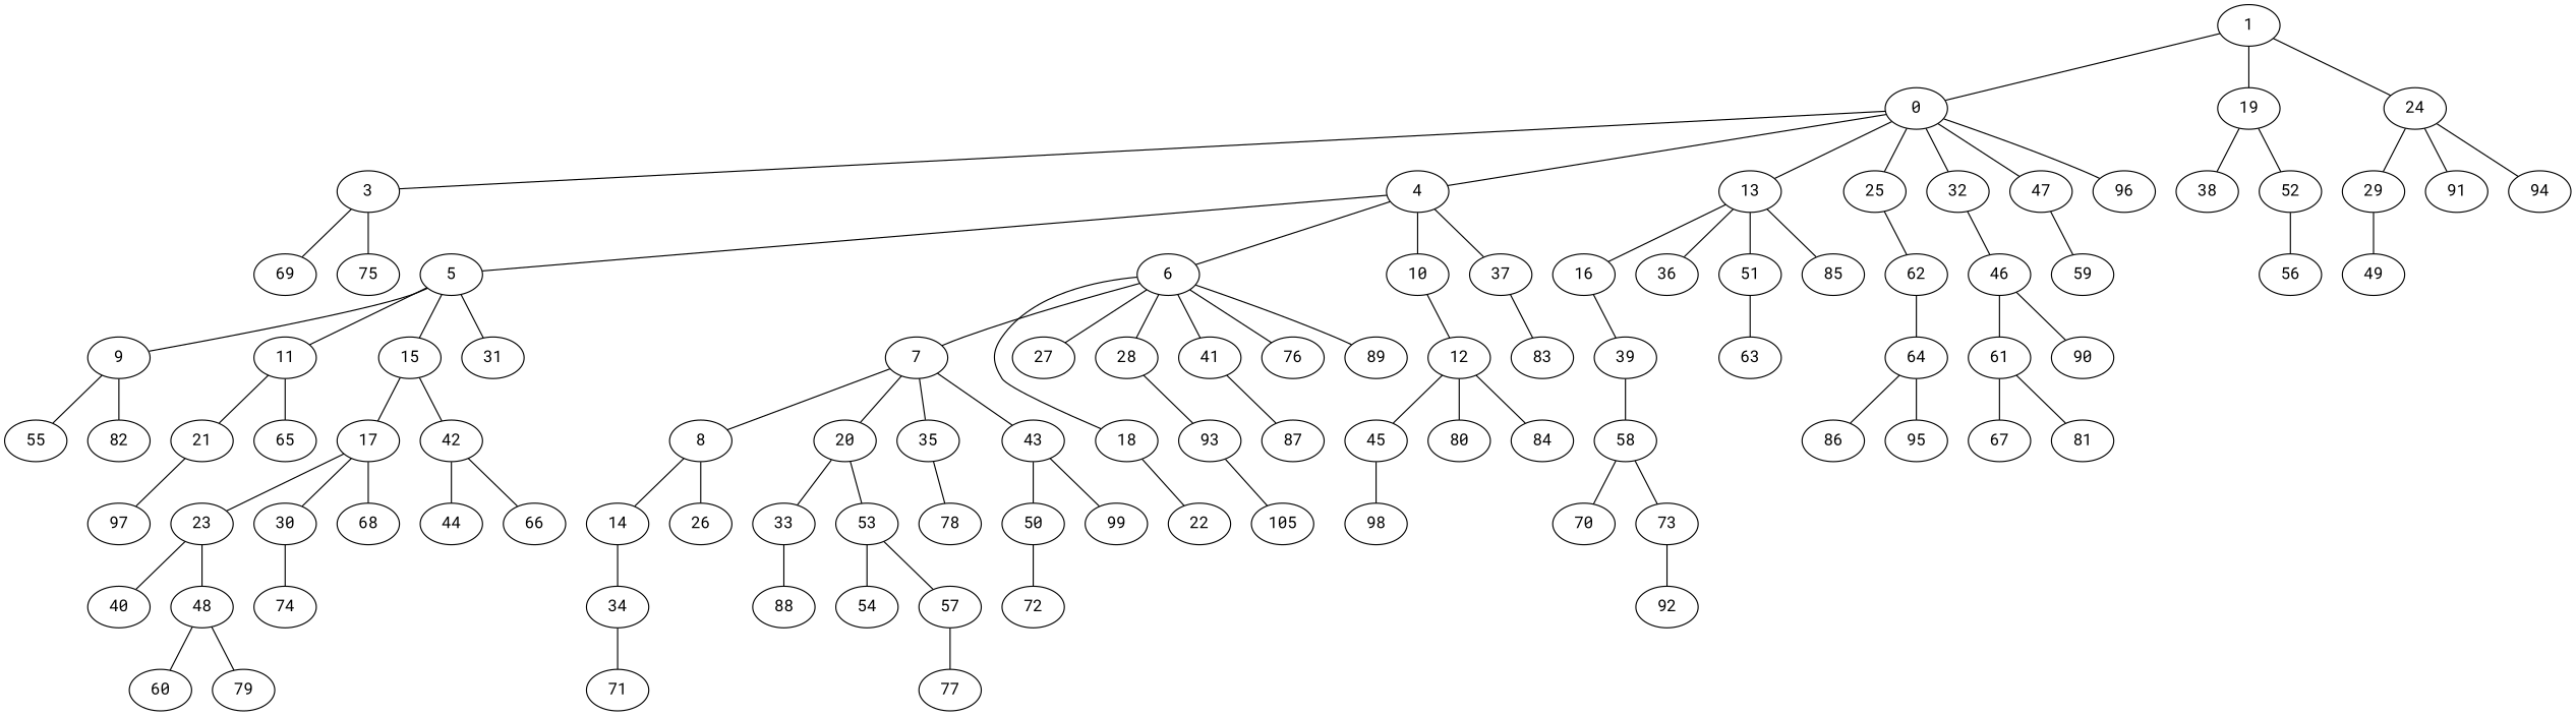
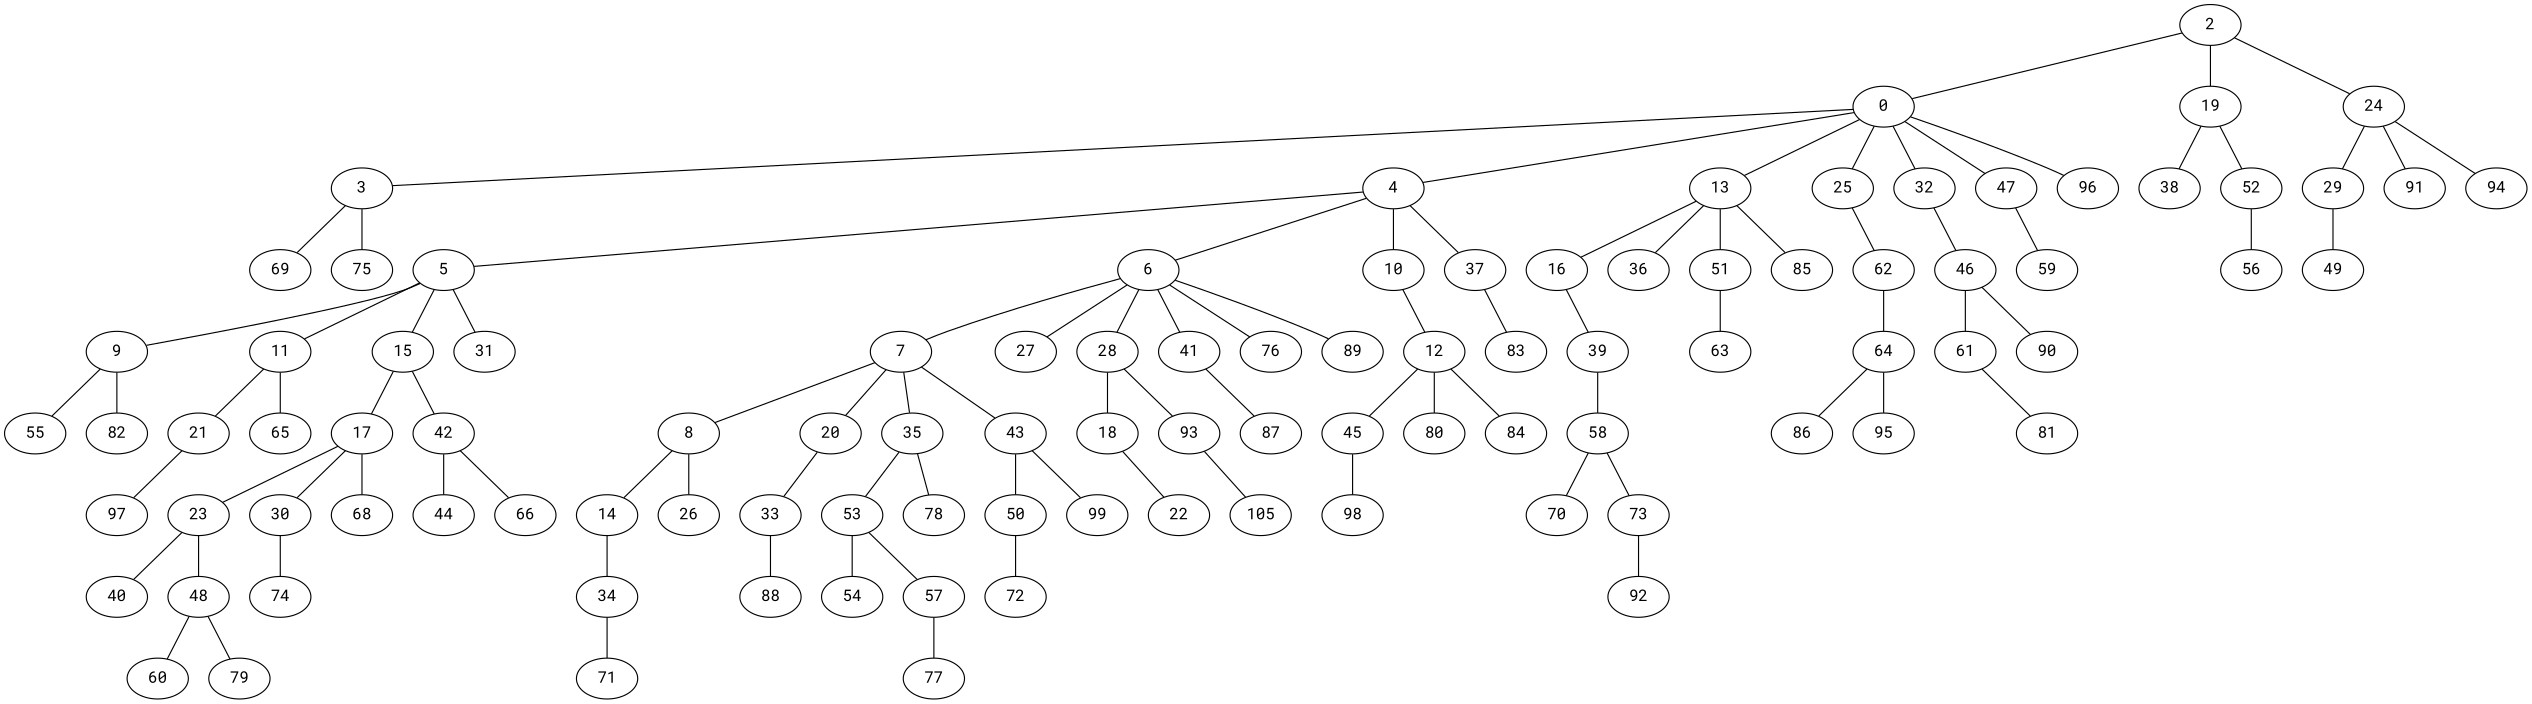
  graph {
    fontname="Roboto Mono"
    node [fontname="Roboto Mono"]
    edge [fontname="Roboto Mono"]
    n1 [label=0]
-   1
+   1 [label=2]
    19
    24
    3
    4
    13
    25
    32
    47
    96
    38
    52
    29
    91
    94
    69
    75
    5
    6
    10
    37
    16
    36
    51
    85
    62
    46
    59
    56
    49
    9
    11
    15
    31
    7
    18
    27
    28
    41
    76
    89
    12
    83
    39
    63
    64
    61
    90
    55
    82
    21
    65
    17
    42
    8
    20
    35
    43
    22
    93
    87
    45
    80
    84
    97
    23
    30
    68
    44
    66
    14
    26
    33
    53
    78
    50
    99
    n79 [label=105]
    34
    88
    54
    57
    72
    71
    98
    58
    40
    48
    74
    70
    73
    60
    79
    77
    86
    95
-   67
    81
    92
    n1 -- 3
    n1 -- 4
    n1 -- 13
    n1 -- 25
    n1 -- 32
    n1 -- 47
    n1 -- 96
    1 -- n1
    1 -- 19
    1 -- 24
    19 -- 38
    19 -- 52
    24 -- 29
    24 -- 91
    24 -- 94
    3 -- 69
    3 -- 75
    4 -- 5
    4 -- 6
    4 -- 10
    4 -- 37
    13 -- 16
    13 -- 36
    13 -- 51
    13 -- 85
    25 -- 62
    32 -- 46
    47 -- 59
    52 -- 56
    29 -- 49
    5 -- 9
    5 -- 11
    5 -- 15
    5 -- 31
    6 -- 7
-   6 -- 18
+   28 -- 18
    6 -- 27
    6 -- 28
    6 -- 41
    6 -- 76
    6 -- 89
    10 -- 12
    37 -- 83
    16 -- 39
    51 -- 63
    62 -- 64
    46 -- 61
    46 -- 90
    9 -- 55
    9 -- 82
    11 -- 21
    11 -- 65
    15 -- 17
    15 -- 42
    7 -- 8
    7 -- 20
    7 -- 35
    7 -- 43
    18 -- 22
    28 -- 93
    41 -- 87
    12 -- 45
    12 -- 80
    12 -- 84
    39 -- 58
    64 -- 86
    64 -- 95
-   61 -- 67
    61 -- 81
    21 -- 97
    17 -- 23
    17 -- 30
    17 -- 68
    42 -- 44
    42 -- 66
    8 -- 14
    8 -- 26
    20 -- 33
-   20 -- 53
+   35 -- 53
    35 -- 78
    43 -- 50
    43 -- 99
    93 -- n79
    45 -- 98
    23 -- 40
    23 -- 48
    30 -- 74
    14 -- 34
    33 -- 88
    53 -- 54
    53 -- 57
    50 -- 72
    34 -- 71
    57 -- 77
    58 -- 70
    58 -- 73
    48 -- 60
    48 -- 79
    73 -- 92
  }
